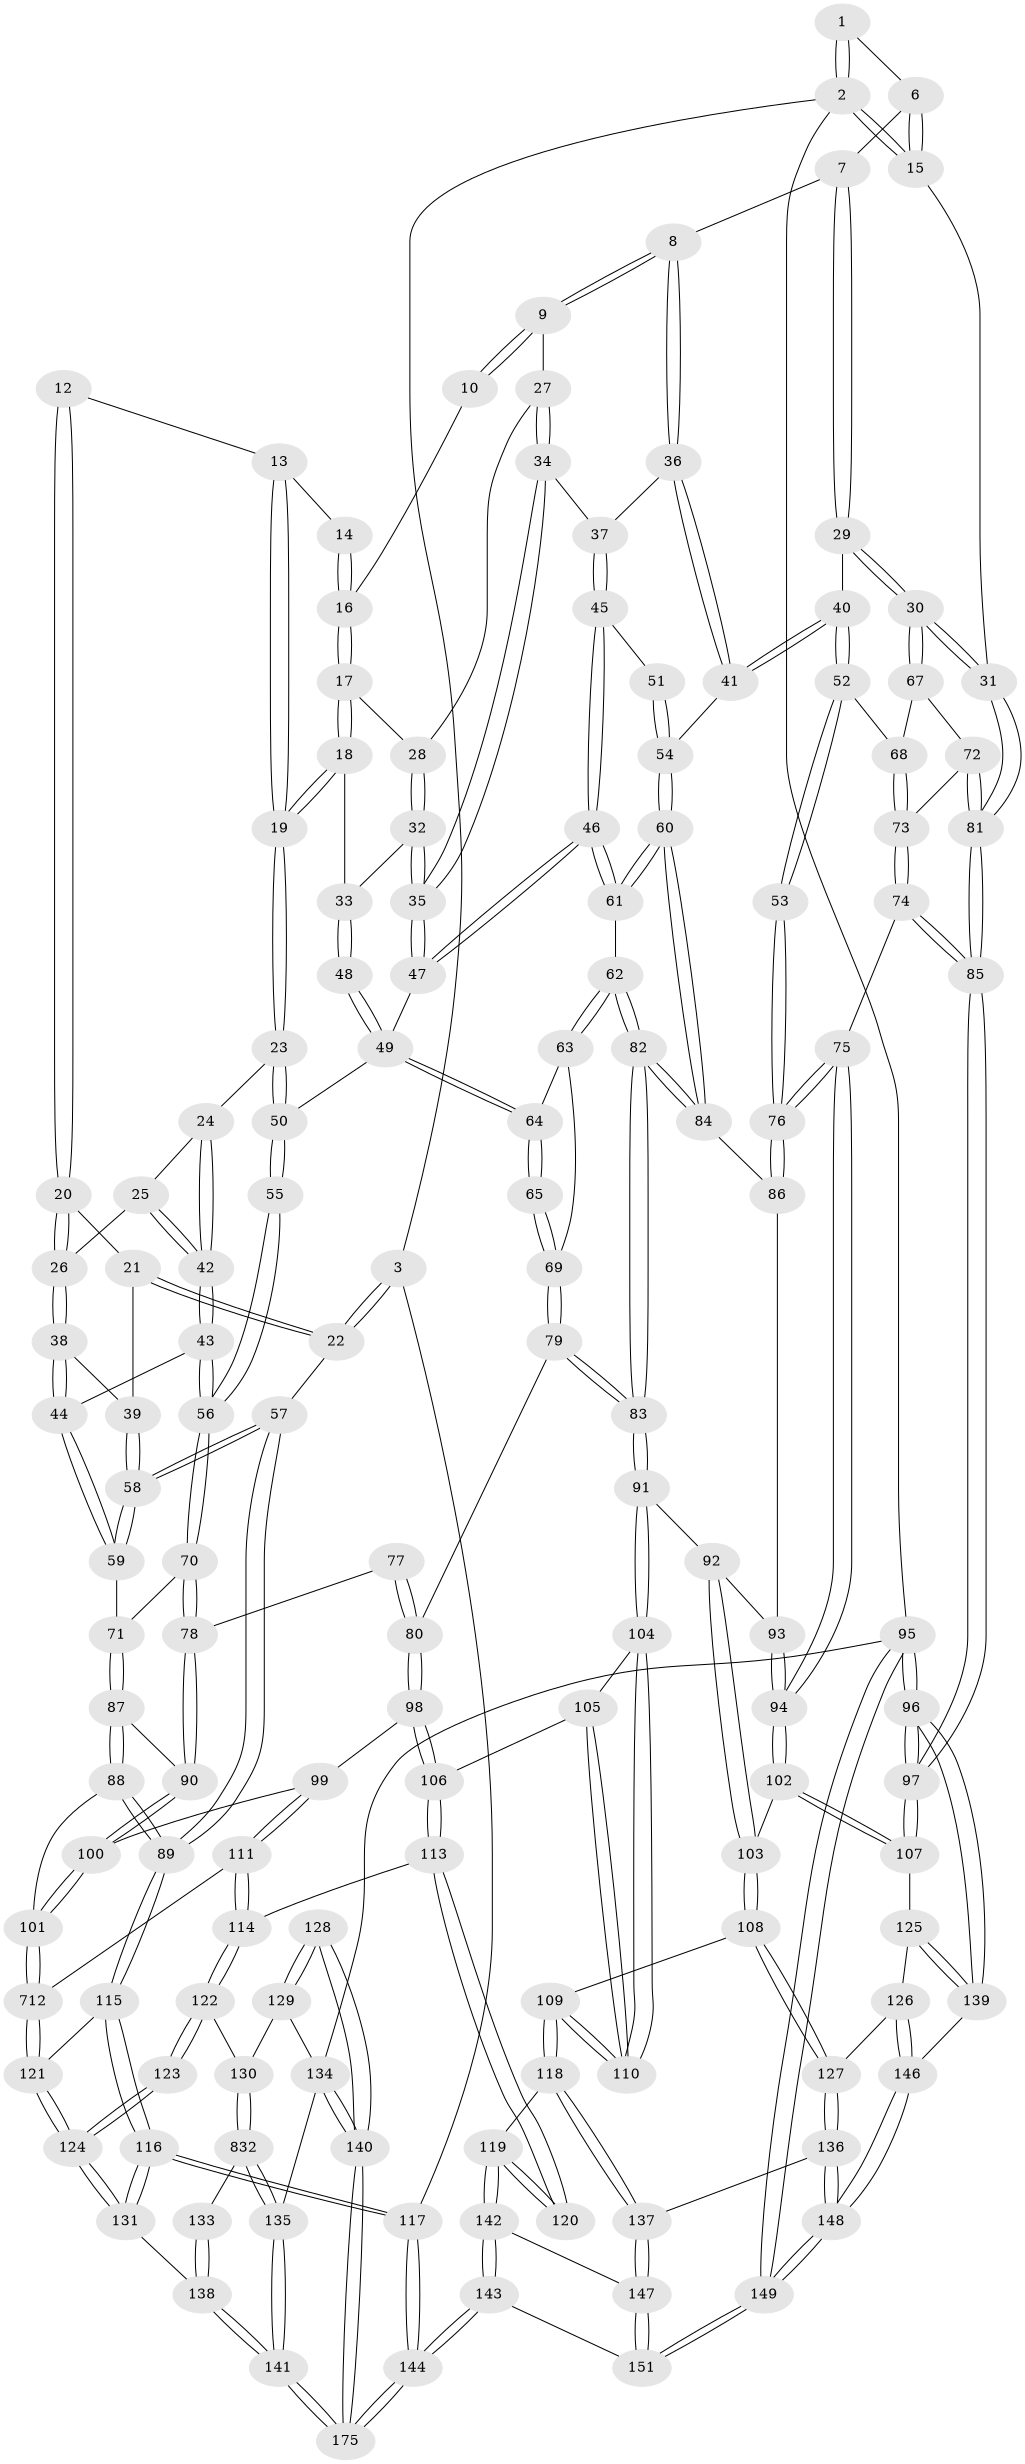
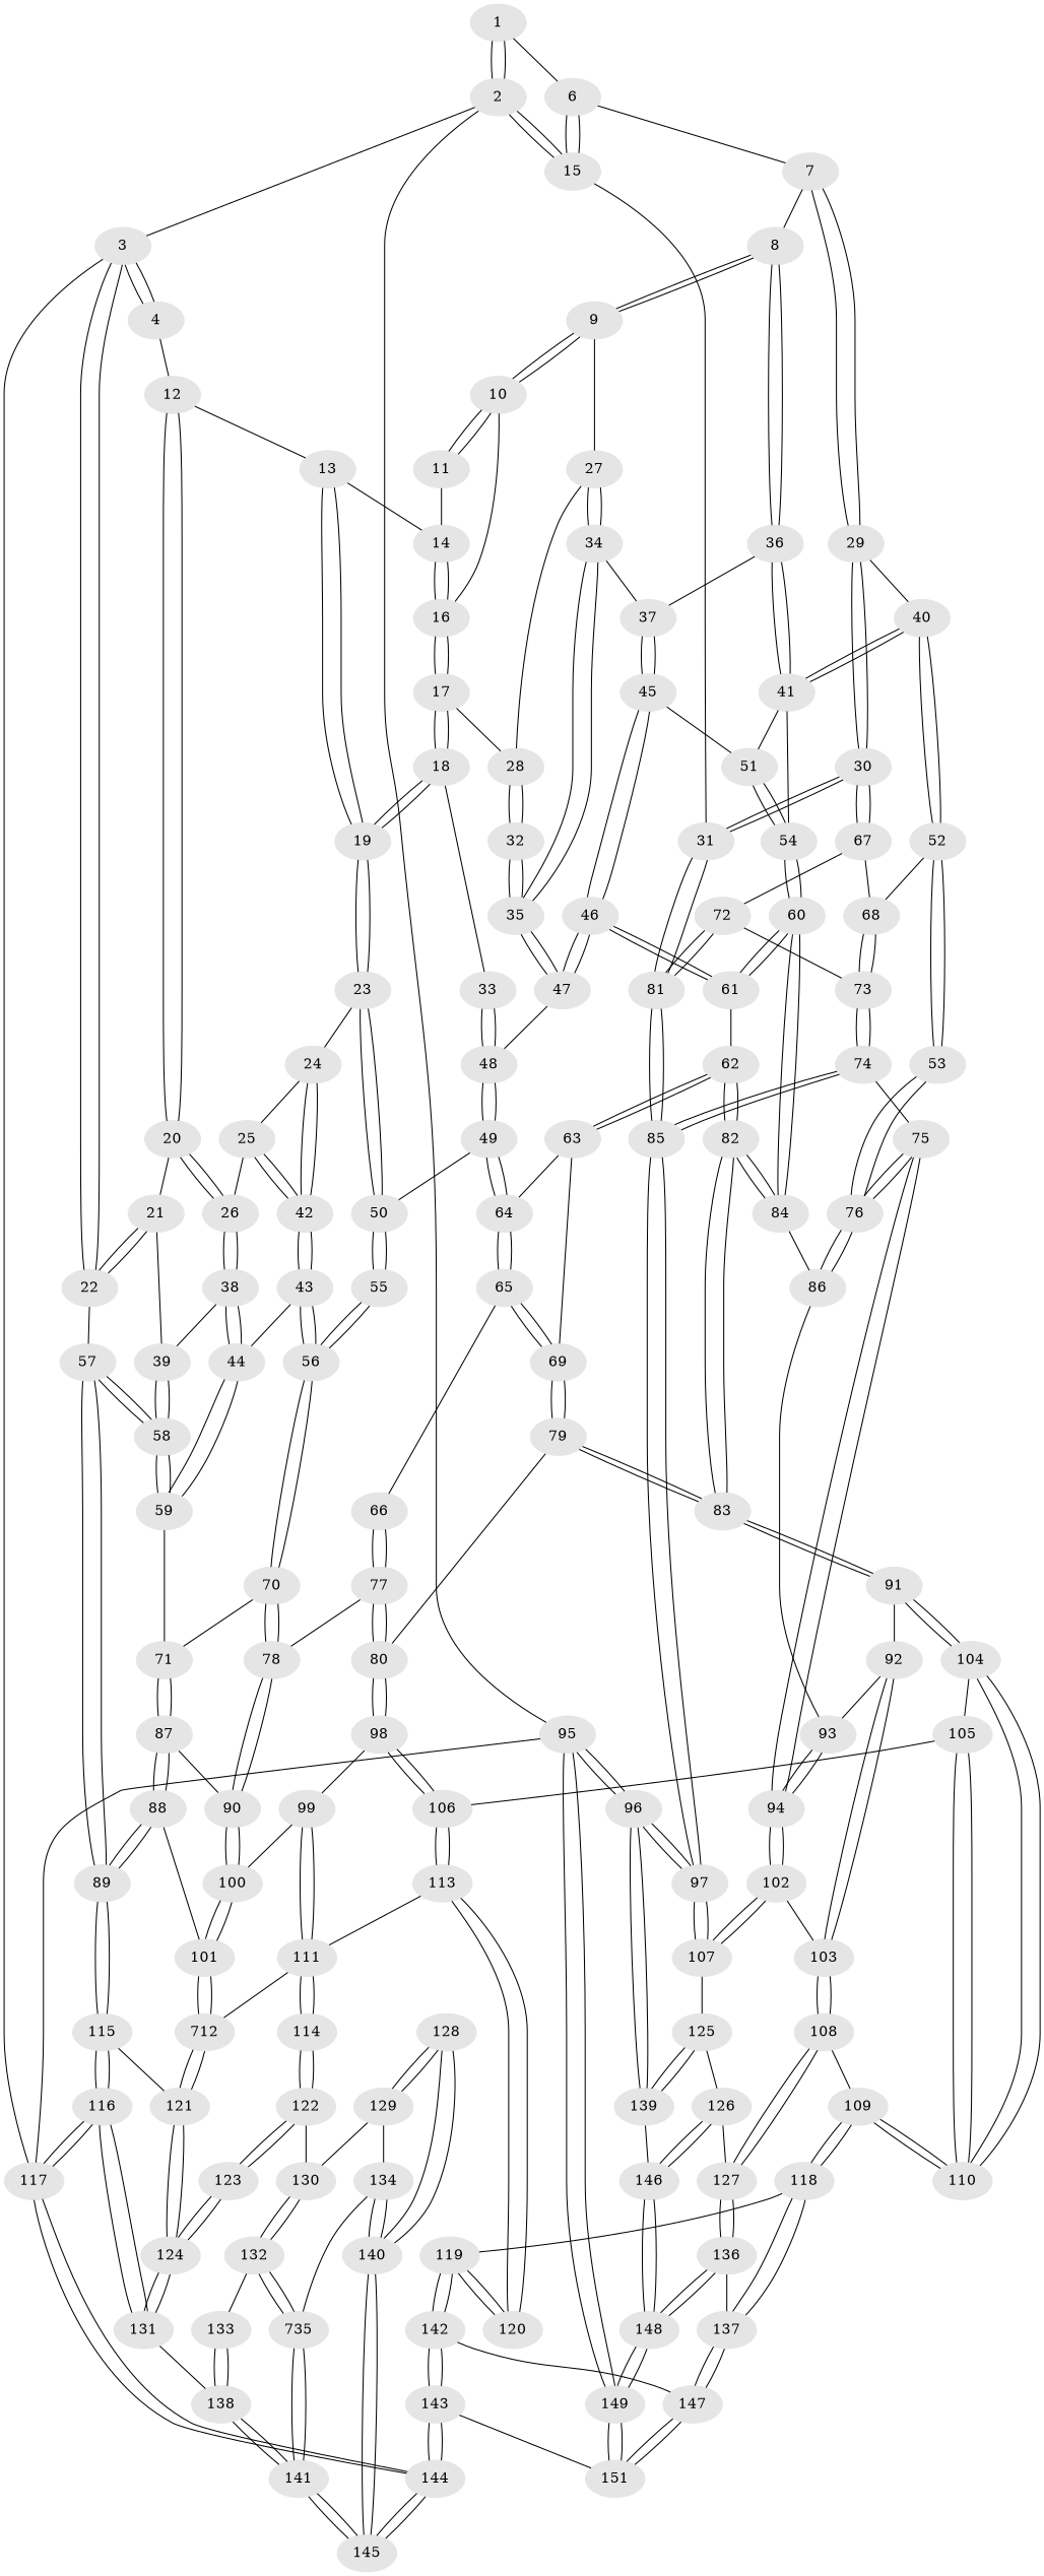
  graph {
    node [color=gray90 style=filled]
    1
    2
    6
    3
    15
    95
    7
+   4
    22
    117
    31
    96
    149
    12
    57
    144
    13
    20
+   11
    14
    8
    29
    9
    36
    30
    40
    10
    27
    37
    41
    16
    28
    34
    17
    19
    21
    26
    23
    81
    18
    33
    32
    48
    24
    50
    39
    38
    58
    89
    25
    42
    55
    43
    44
    35
    67
    52
    68
    72
    85
    47
    49
    45
    51
    54
    46
    59
    53
    56
    70
    71
    61
    62
    64
    65
    60
    76
    73
    86
    84
+   66
    77
    78
    115
    87
    63
    82
    69
    83
    79
    80
    74
    90
    88
    75
    94
    97
    102
    93
    98
    100
    91
    99
    106
    92
    104
    107
    101
    n109 [label=712]
    121
    116
    103
    105
    110
    108
    139
    n117 [label=151]
    146
    125
    111
    113
    114
    109
    127
    120
    126
    118
    136
    119
    137
    122
    124
    123
    130
    131
    138
-   145 [label=175]
+   145
    142
    147
    143
    128
    129
    140
-   132 [label=832]
+   132
    133
    148
    134
-   135
+   135 [label=735]
    141
    1 -- 2
    1 -- 2
    1 -- 6
    2 -- 3
    2 -- 15
    2 -- 15
    2 -- 95
    6 -- 15
    6 -- 15
    6 -- 7
+   3 -- 4
+   3 -- 4
    3 -- 22
    3 -- 22
    3 -- 117
    15 -- 31
-   95 -- 134
+   95 -- 117
    95 -- 96
    95 -- 96
    95 -- 149
    95 -- 149
    7 -- 8
    7 -- 29
    7 -- 29
+   4 -- 12
    22 -- 57
    117 -- 144
    117 -- 144
    31 -- 81
    31 -- 81
    96 -- 97
    96 -- 97
    96 -- 139
    96 -- 139
    149 -- n117
    149 -- n117
    12 -- 13
    12 -- 20
    12 -- 20
    57 -- 58
    57 -- 58
    57 -- 89
    57 -- 89
    144 -- 145
    144 -- 145
    13 -- 14
    13 -- 19
    13 -- 19
    20 -- 21
    20 -- 26
    20 -- 26
+   11 -- 14
    14 -- 16
    14 -- 16
    8 -- 9
    8 -- 9
    8 -- 36
    8 -- 36
    29 -- 30
    29 -- 30
    29 -- 40
    9 -- 10
    9 -- 10
    9 -- 27
    36 -- 37
    36 -- 41
    36 -- 41
    30 -- 31
    30 -- 31
    30 -- 67
    30 -- 67
    40 -- 41
    40 -- 41
    40 -- 52
    40 -- 52
+   10 -- 11
+   10 -- 11
    10 -- 16
    27 -- 28
    27 -- 34
    27 -- 34
    37 -- 45
    37 -- 45
+   41 -- 51
    41 -- 54
    16 -- 17
    16 -- 17
    28 -- 32
    28 -- 32
    34 -- 37
    34 -- 35
    34 -- 35
    17 -- 28
    17 -- 18
    17 -- 18
    19 -- 23
    19 -- 23
    21 -- 22
    21 -- 22
    21 -- 39
    26 -- 38
    26 -- 38
    23 -- 24
    23 -- 50
    23 -- 50
    81 -- 85
    81 -- 85
    18 -- 19
    18 -- 19
    18 -- 33
    33 -- 48
    33 -- 48
-   32 -- 33
    32 -- 35
    32 -- 35
    48 -- 49
    48 -- 49
    24 -- 25
    24 -- 42
    24 -- 42
    50 -- 55
    50 -- 55
    39 -- 58
    39 -- 58
    38 -- 39
    38 -- 44
    38 -- 44
    58 -- 59
    58 -- 59
    89 -- 115
    89 -- 115
    25 -- 26
    25 -- 42
    25 -- 42
    42 -- 43
    42 -- 43
    55 -- 56
    55 -- 56
    43 -- 44
    43 -- 56
    43 -- 56
    44 -- 59
    44 -- 59
    35 -- 47
    35 -- 47
    67 -- 68
    67 -- 72
    52 -- 68
    52 -- 53
    52 -- 53
    68 -- 73
    68 -- 73
    72 -- 81
    72 -- 81
    72 -- 73
    85 -- 97
    85 -- 97
-   47 -- 49
+   47 -- 48
    49 -- 50
    49 -- 64
    49 -- 64
    45 -- 51
    45 -- 46
    45 -- 46
    51 -- 54
    51 -- 54
    54 -- 60
    54 -- 60
    46 -- 47
    46 -- 47
    46 -- 61
    46 -- 61
    59 -- 71
    53 -- 76
    53 -- 76
    56 -- 70
    56 -- 70
    70 -- 71
    70 -- 78
    70 -- 78
    71 -- 87
    71 -- 87
    61 -- 62
    62 -- 63
    62 -- 63
    62 -- 82
    62 -- 82
    64 -- 65
    64 -- 65
+   65 -- 66
    65 -- 69
    65 -- 69
    60 -- 61
    60 -- 61
    60 -- 84
    60 -- 84
    76 -- 86
    76 -- 86
    73 -- 74
    73 -- 74
    86 -- 93
    84 -- 86
+   66 -- 77
+   66 -- 77
    77 -- 78
    77 -- 80
    77 -- 80
    78 -- 90
    78 -- 90
    115 -- 121
    115 -- 116
    115 -- 116
    87 -- 90
    87 -- 88
    87 -- 88
    63 -- 64
    63 -- 69
    82 -- 84
    82 -- 84
    82 -- 83
    82 -- 83
    69 -- 79
    69 -- 79
    83 -- 91
    83 -- 91
    79 -- 83
    79 -- 83
    79 -- 80
    80 -- 98
    80 -- 98
    74 -- 85
    74 -- 85
    74 -- 75
    90 -- 100
    90 -- 100
    88 -- 89
    88 -- 89
    88 -- 101
    75 -- 76
    75 -- 76
    75 -- 94
    75 -- 94
    94 -- 102
    94 -- 102
    97 -- 107
    97 -- 107
    102 -- 107
    102 -- 107
    102 -- 103
    93 -- 94
    93 -- 94
    98 -- 99
    98 -- 106
    98 -- 106
    100 -- 101
    100 -- 101
    91 -- 92
    91 -- 104
    91 -- 104
    99 -- 100
    99 -- 111
    99 -- 111
    106 -- 113
    106 -- 113
    92 -- 93
    92 -- 103
    92 -- 103
    104 -- 105
    104 -- 110
    104 -- 110
    107 -- 125
    101 -- n109
    101 -- n109
    n109 -- 121
    n109 -- 121
    121 -- 124
    121 -- 124
    116 -- 117
    116 -- 117
    116 -- 131
    116 -- 131
    103 -- 108
    103 -- 108
    105 -- 106
    105 -- 110
    105 -- 110
    108 -- 109
    108 -- 127
    108 -- 127
    139 -- 146
    146 -- 148
    146 -- 148
    125 -- 139
    125 -- 139
    125 -- 126
    111 -- n109
    111 -- 114
    111 -- 114
-   113 -- 114
+   113 -- 111
    113 -- 120
    113 -- 120
    114 -- 122
    114 -- 122
    109 -- 110
    109 -- 110
    109 -- 118
    109 -- 118
    127 -- 136
    127 -- 136
    126 -- 146
    126 -- 146
    126 -- 127
    118 -- 119
    118 -- 137
    118 -- 137
    136 -- 137
    136 -- 148
    136 -- 148
    119 -- 120
    119 -- 120
    119 -- 142
    119 -- 142
    137 -- 147
    137 -- 147
    122 -- 123
    122 -- 123
    122 -- 130
    124 -- 131
    124 -- 131
    123 -- 124
    123 -- 124
    130 -- 132
    130 -- 132
    131 -- 138
    138 -- 141
    138 -- 141
    142 -- 147
    142 -- 143
    142 -- 143
    147 -- n117
    147 -- n117
    143 -- 144
    143 -- 144
    143 -- n117
    128 -- 129
    128 -- 129
    128 -- 140
    128 -- 140
    129 -- 130
    129 -- 134
    140 -- 145
    140 -- 145
    132 -- 133
    132 -- 135
    132 -- 135
    133 -- 138
    133 -- 138
    148 -- 149
    148 -- 149
    134 -- 140
    134 -- 140
    134 -- 135
    135 -- 141
    135 -- 141
    141 -- 145
    141 -- 145
  }
